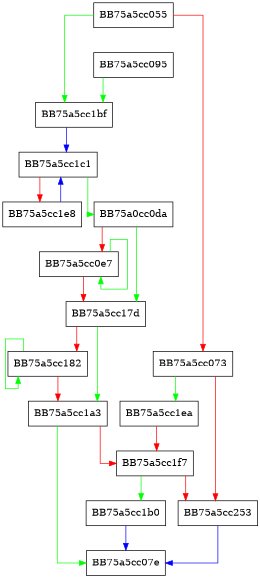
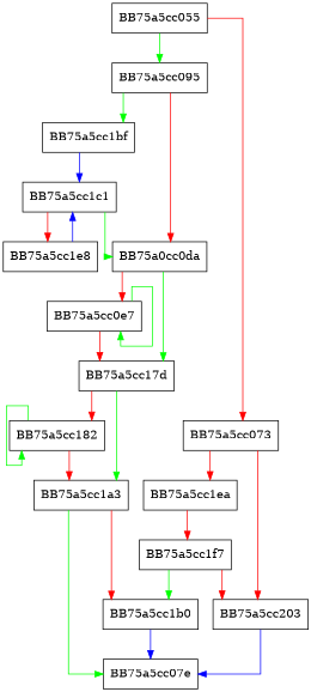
  digraph {
    splines=ortho
    node [shape=box]
    edge [color=red]
    n1 [label=BB75a5cc055]
    BB75a5cc095
    BB75a5cc073
    BB75a5cc1bf
    n5 [label=BB75a0cc0da]
    BB75a5cc1ea
-   BB75a5cc203 [label=BB75a5cc253]
+   BB75a5cc203
    BB75a5cc1c1
    BB75a5cc17d
    BB75a5cc0e7
    BB75a5cc1f7
    BB75a5cc1b0
    BB75a5cc1e8
    BB75a5cc1a3
    BB75a5cc182
    BB75a5cc07e
-   n1 -> BB75a5cc1bf [color=green]
+   n1 -> BB75a5cc095 [color=green]
    n1 -> BB75a5cc073
    BB75a5cc095 -> BB75a5cc1bf [color=green]
-   BB75a5cc073 -> BB75a5cc1ea [color=green]
+   BB75a5cc095 -> n5
+   BB75a5cc073 -> BB75a5cc1ea
    BB75a5cc073 -> BB75a5cc203
    BB75a5cc1bf -> BB75a5cc1c1 [color=blue]
    n5 -> BB75a5cc17d [color=green]
    n5 -> BB75a5cc0e7
    BB75a5cc1ea -> BB75a5cc1f7
    BB75a5cc203 -> BB75a5cc07e [color=blue]
    BB75a5cc1c1 -> n5 [color=green]
    BB75a5cc1c1 -> BB75a5cc1e8
    BB75a5cc17d -> BB75a5cc1a3 [color=green]
    BB75a5cc17d -> BB75a5cc182
    BB75a5cc0e7 -> BB75a5cc17d
    BB75a5cc0e7 -> BB75a5cc0e7 [color=green]
    BB75a5cc1f7 -> BB75a5cc203
    BB75a5cc1f7 -> BB75a5cc1b0 [color=green]
    BB75a5cc1b0 -> BB75a5cc07e [color=blue]
    BB75a5cc1e8 -> BB75a5cc1c1 [color=blue]
-   BB75a5cc1a3 -> BB75a5cc1f7
+   BB75a5cc1a3 -> BB75a5cc1b0
    BB75a5cc1a3 -> BB75a5cc07e [color=green]
    BB75a5cc182 -> BB75a5cc1a3
    BB75a5cc182 -> BB75a5cc182 [color=green]
  }
